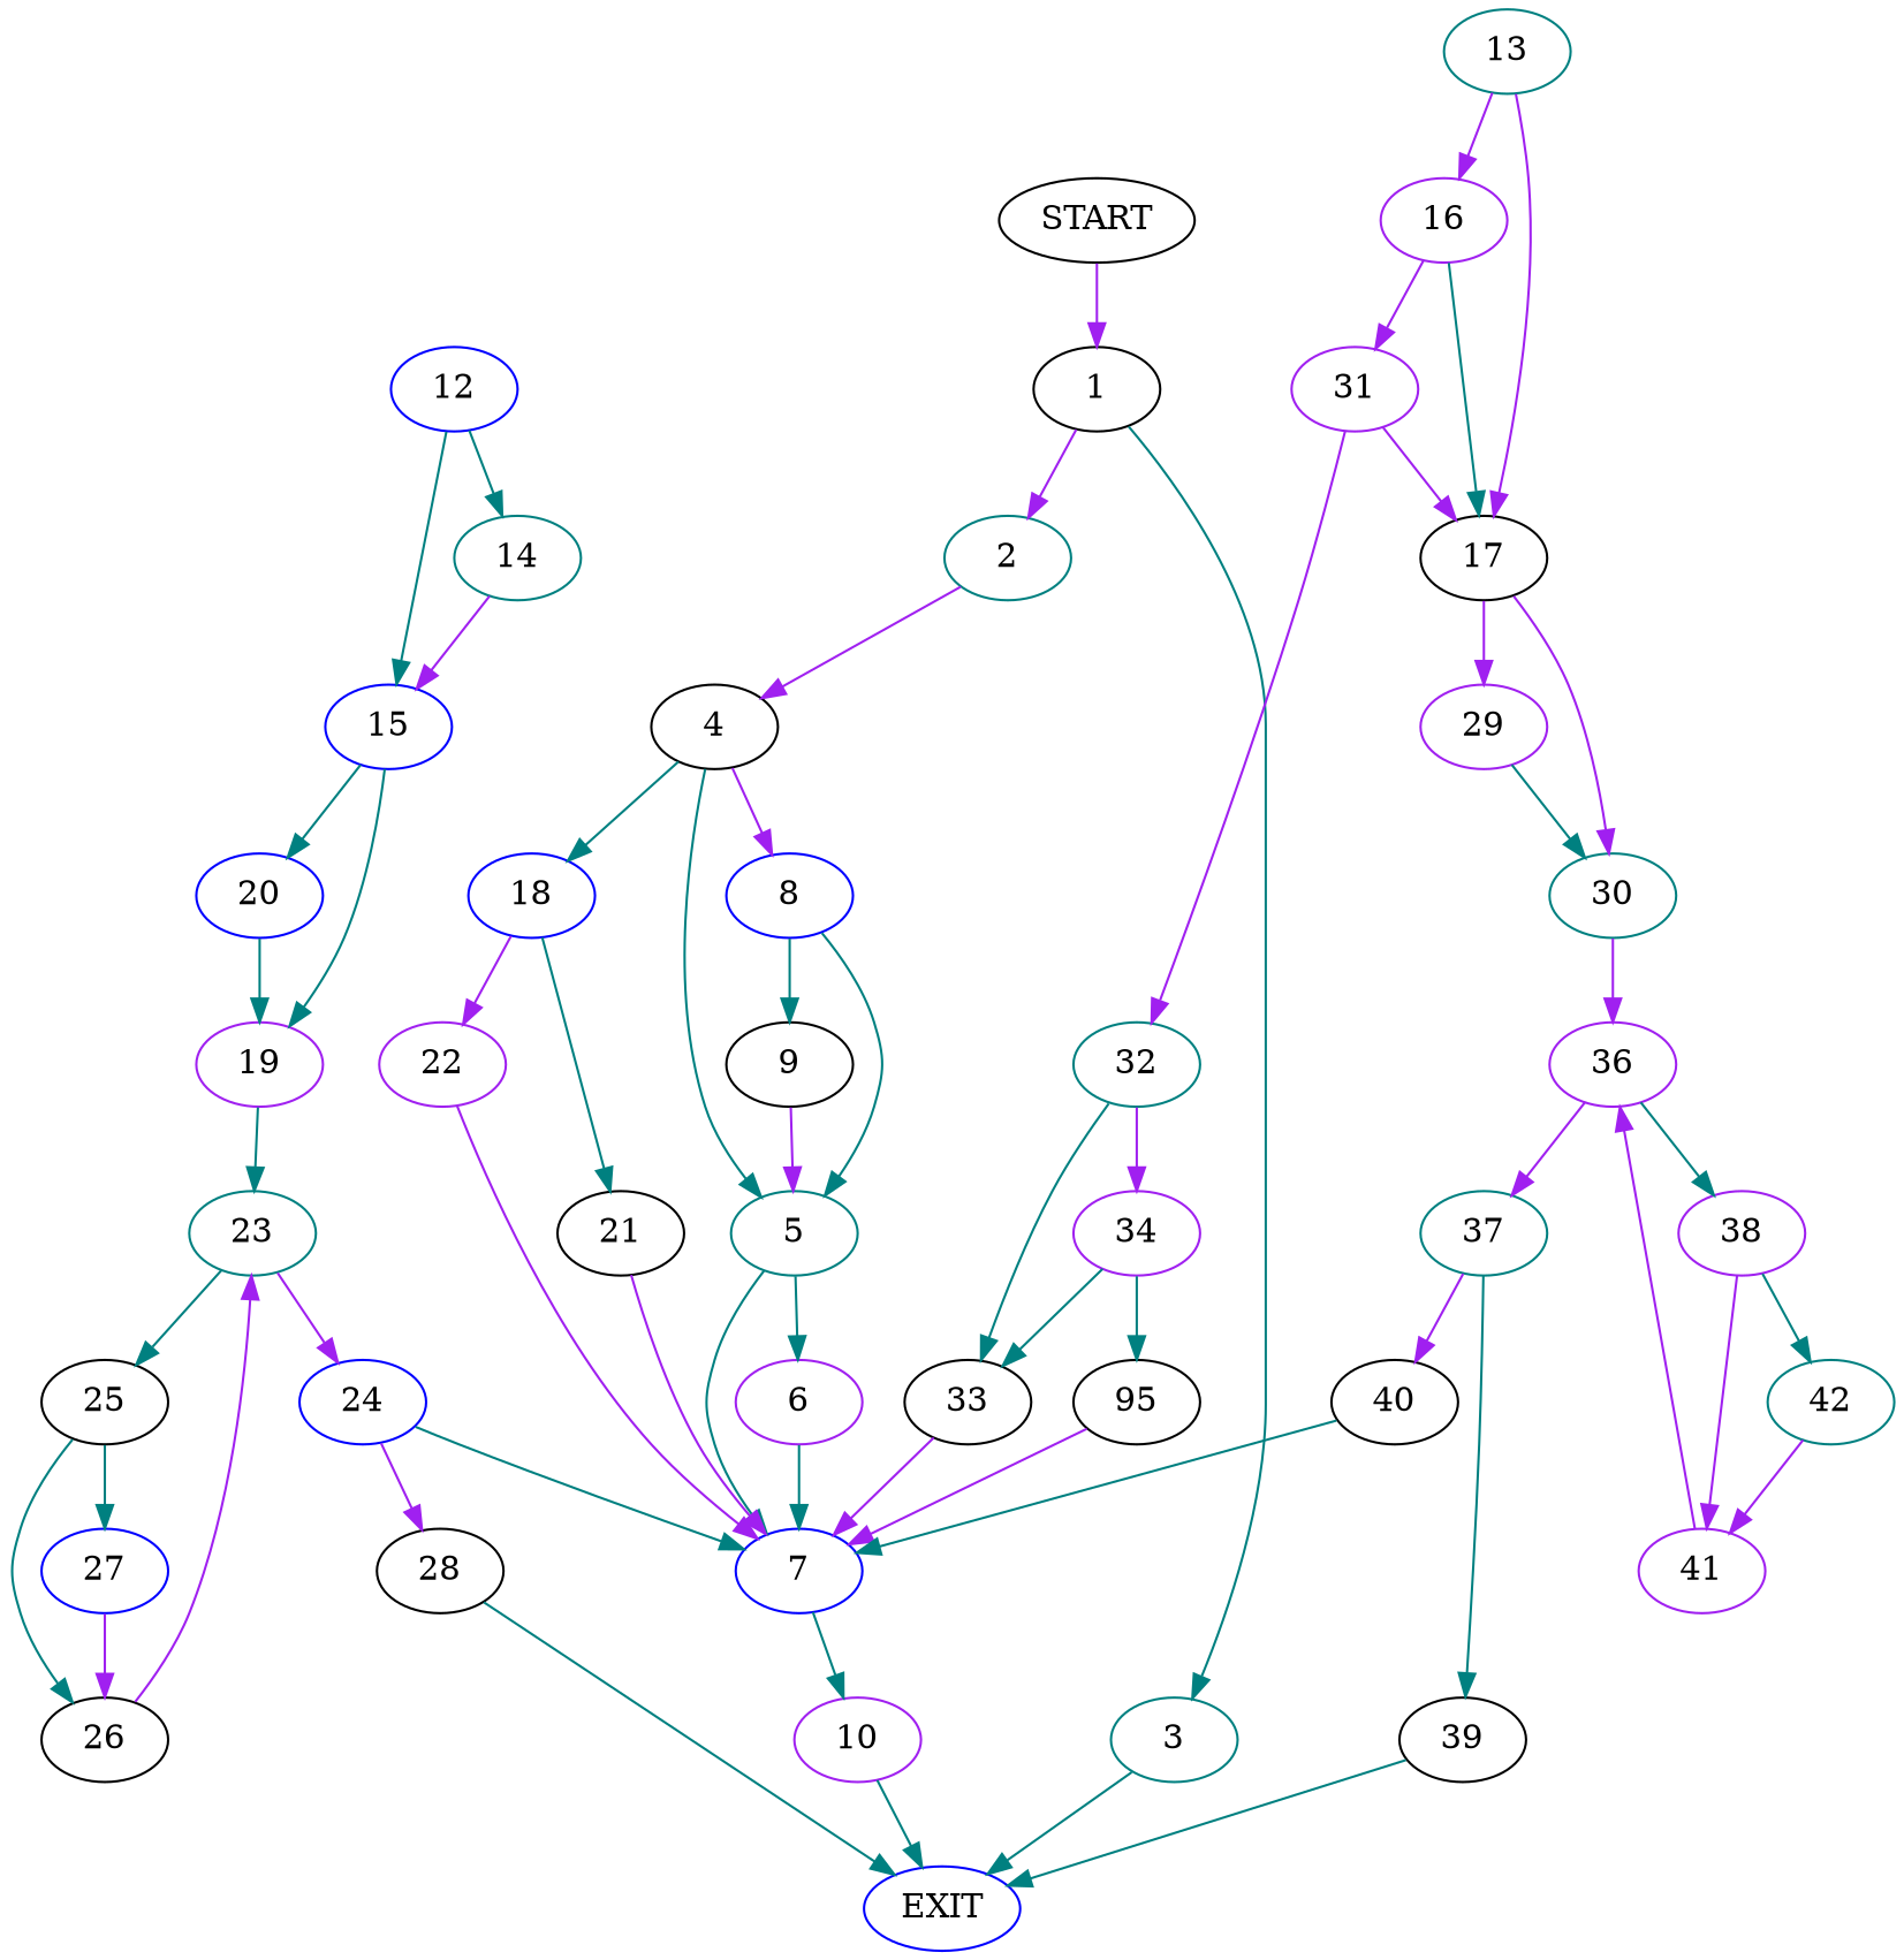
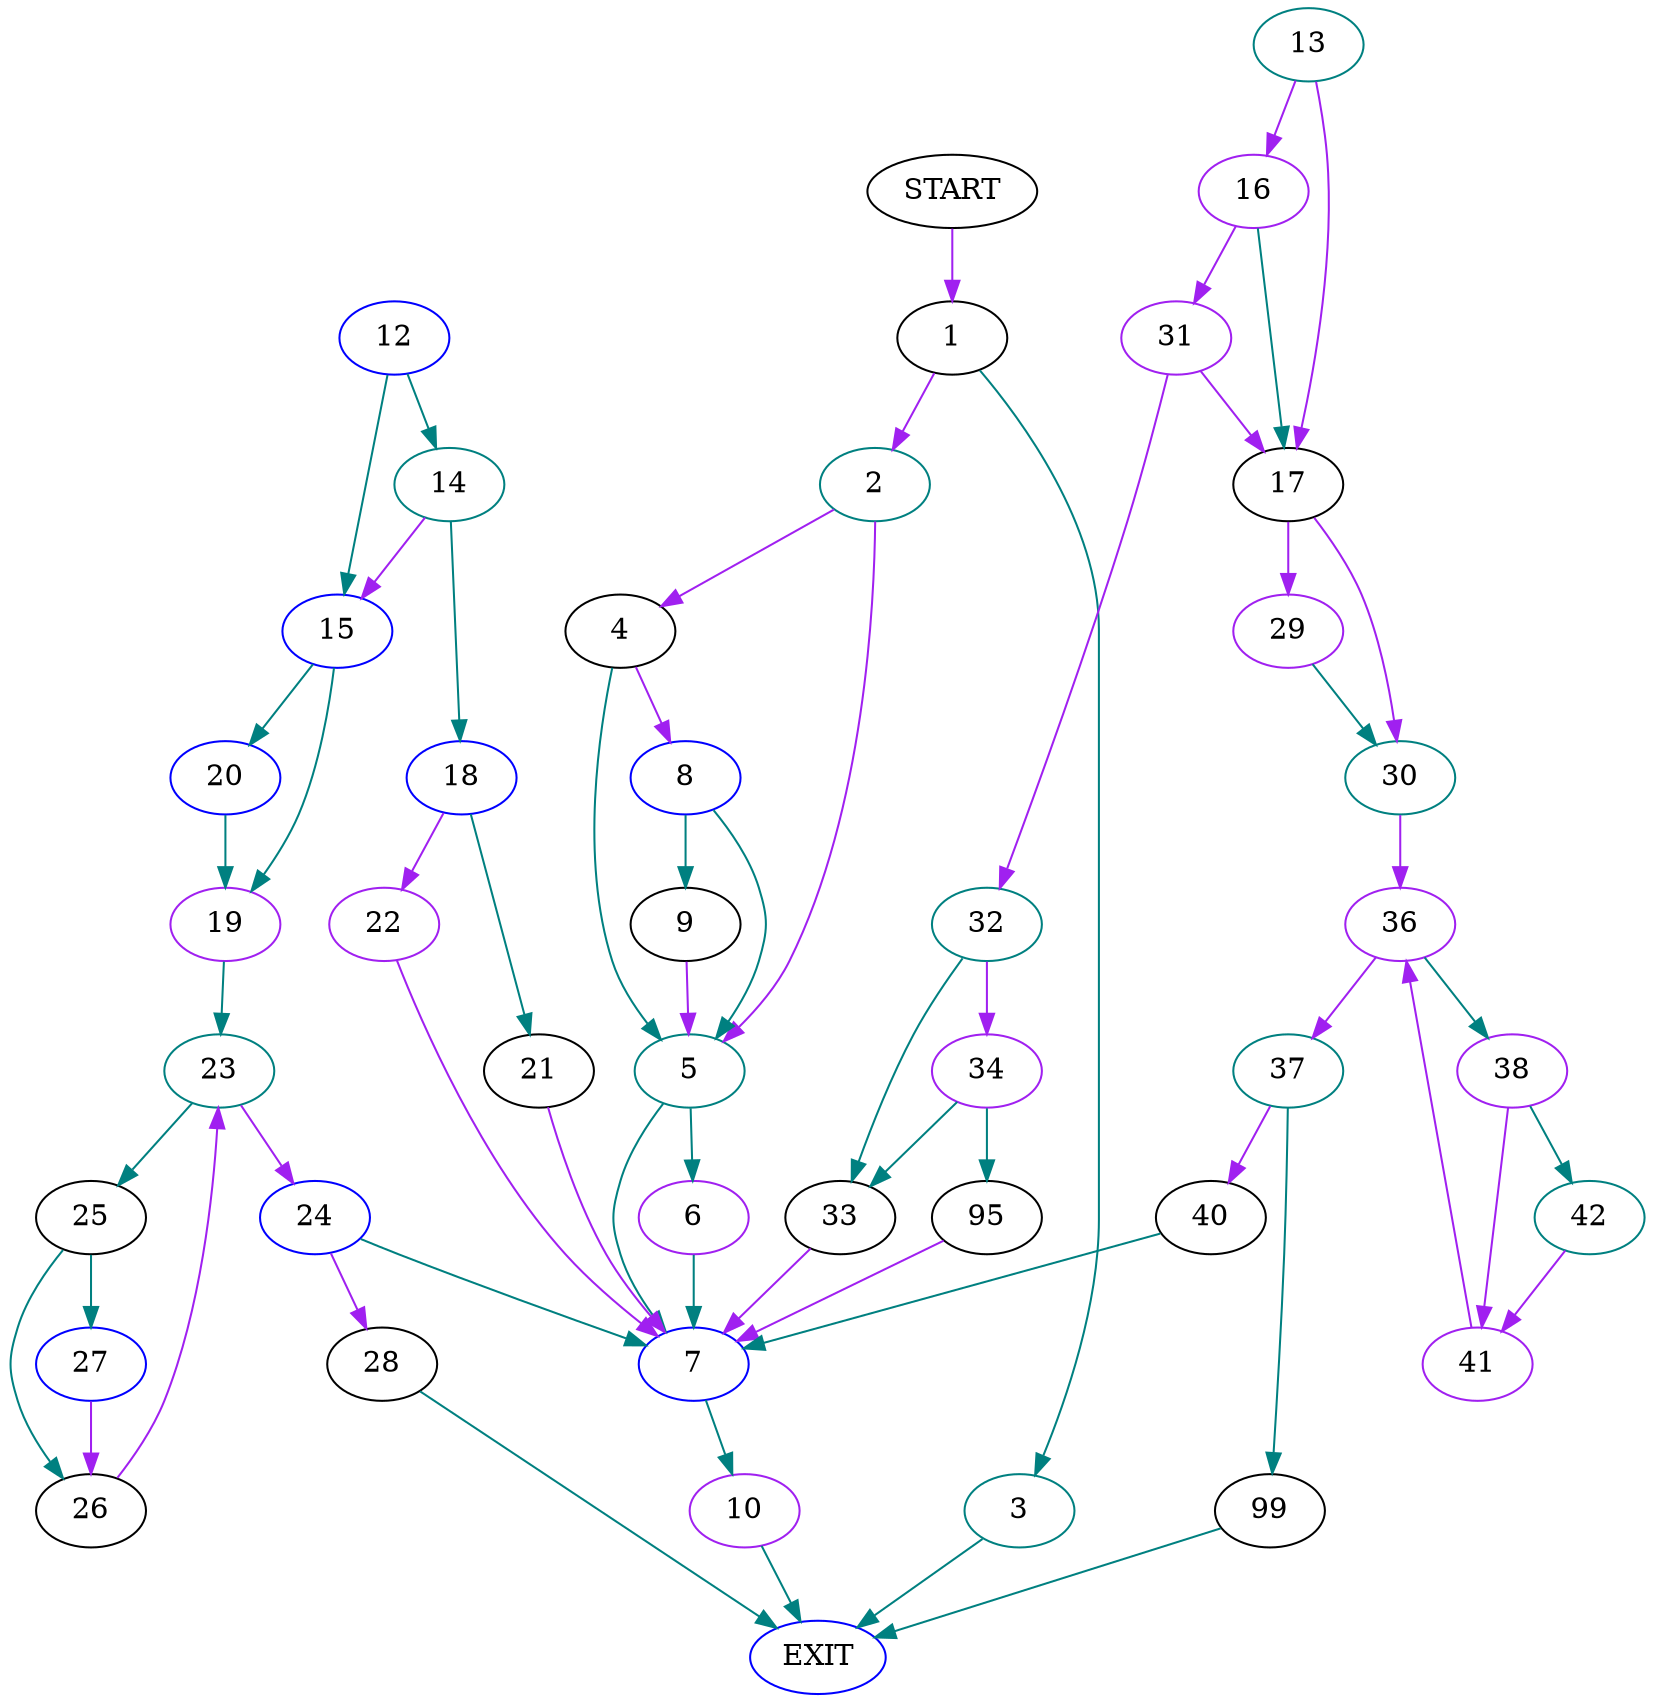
  digraph {
    node [color=black]
    edge [color=teal]
    n1 [label=START]
    1
    2 [color=teal]
    3 [color=teal]
    n5 [color=blue label=EXIT]
    4
    5 [color=teal]
    8 [color=blue]
    6 [color=purple]
    7 [color=blue]
    9
    10 [color=purple]
    12 [color=blue]
    14 [color=teal]
    15 [color=blue]
    13 [color=teal]
    16 [color=purple]
    17
    18 [color=blue]
    19 [color=purple]
    20 [color=blue]
    31 [color=purple]
    29 [color=purple]
    30 [color=teal]
    21
    22 [color=purple]
    23 [color=teal]
    32 [color=teal]
    36 [color=purple]
    24 [color=blue]
    25
    28
    26
    27 [color=blue]
    37 [color=teal]
    38 [color=purple]
    33
    34 [color=purple]
    n39 [label=95]
-   39
+   39 [label=99]
    40
    41 [color=purple]
    42 [color=teal]
    n1 -> 1 [color=purple]
    1 -> 2 [color=purple]
    1 -> 3
    2 -> 4 [color=purple]
+   2 -> 5 [color=purple]
    3 -> n5
    4 -> 5
    4 -> 8 [color=purple]
    5 -> 6
    5 -> 7
    8 -> 5
    8 -> 9
    6 -> 7
    7 -> 10
    9 -> 5 [color=purple]
    10 -> n5
    12 -> 14
    12 -> 15
    14 -> 15 [color=purple]
-   4 -> 18
+   14 -> 18
    15 -> 19
    15 -> 20
    13 -> 16 [color=purple]
    13 -> 17 [color=purple]
    16 -> 17
    16 -> 31 [color=purple]
    17 -> 29 [color=purple]
    17 -> 30 [color=purple]
    18 -> 21
    18 -> 22 [color=purple]
    19 -> 23
    20 -> 19
    31 -> 17 [color=purple]
    31 -> 32 [color=purple]
    29 -> 30
    30 -> 36 [color=purple]
    21 -> 7 [color=purple]
    22 -> 7 [color=purple]
    23 -> 24 [color=purple]
    23 -> 25
    32 -> 33
    32 -> 34 [color=purple]
    36 -> 37 [color=purple]
    36 -> 38
    24 -> 7
    24 -> 28 [color=purple]
    25 -> 26
    25 -> 27
    28 -> n5
    26 -> 23 [color=purple]
    27 -> 26 [color=purple]
    37 -> 39
    37 -> 40 [color=purple]
    38 -> 41 [color=purple]
    38 -> 42
    33 -> 7 [color=purple]
    34 -> 33
    34 -> n39
    n39 -> 7 [color=purple]
    39 -> n5
    40 -> 7
    41 -> 36 [color=purple]
    42 -> 41 [color=purple]
  }
